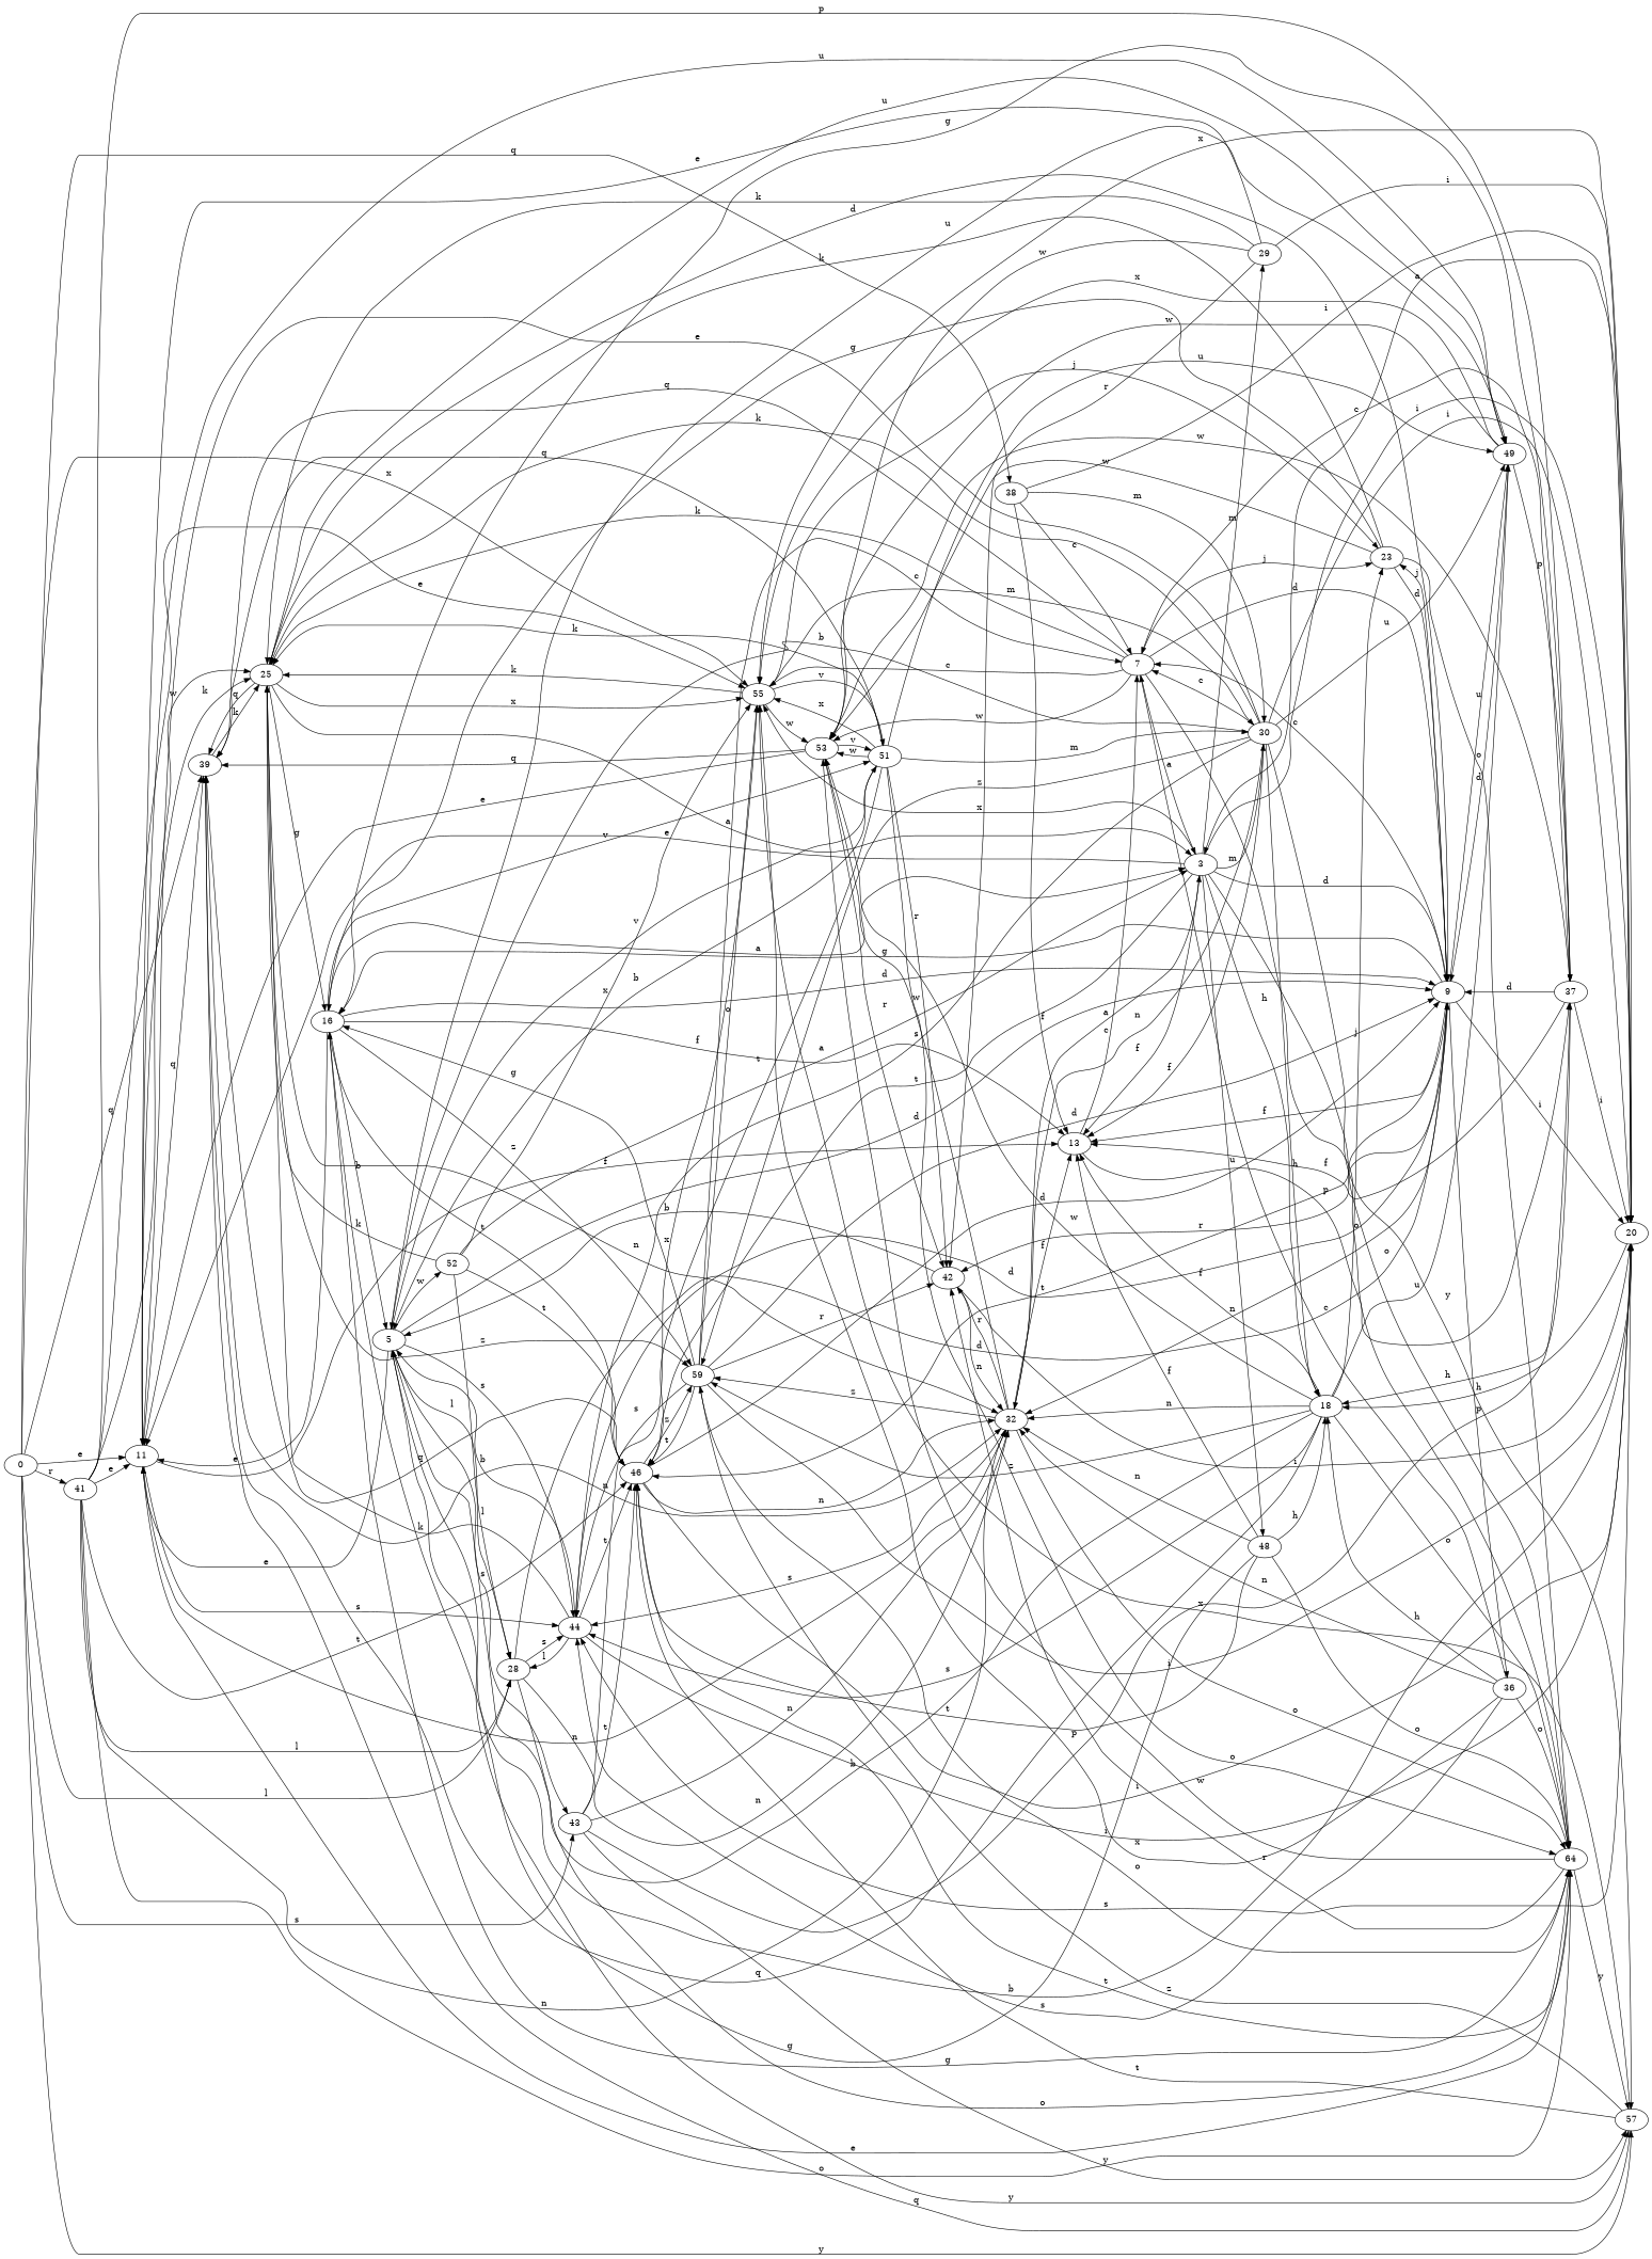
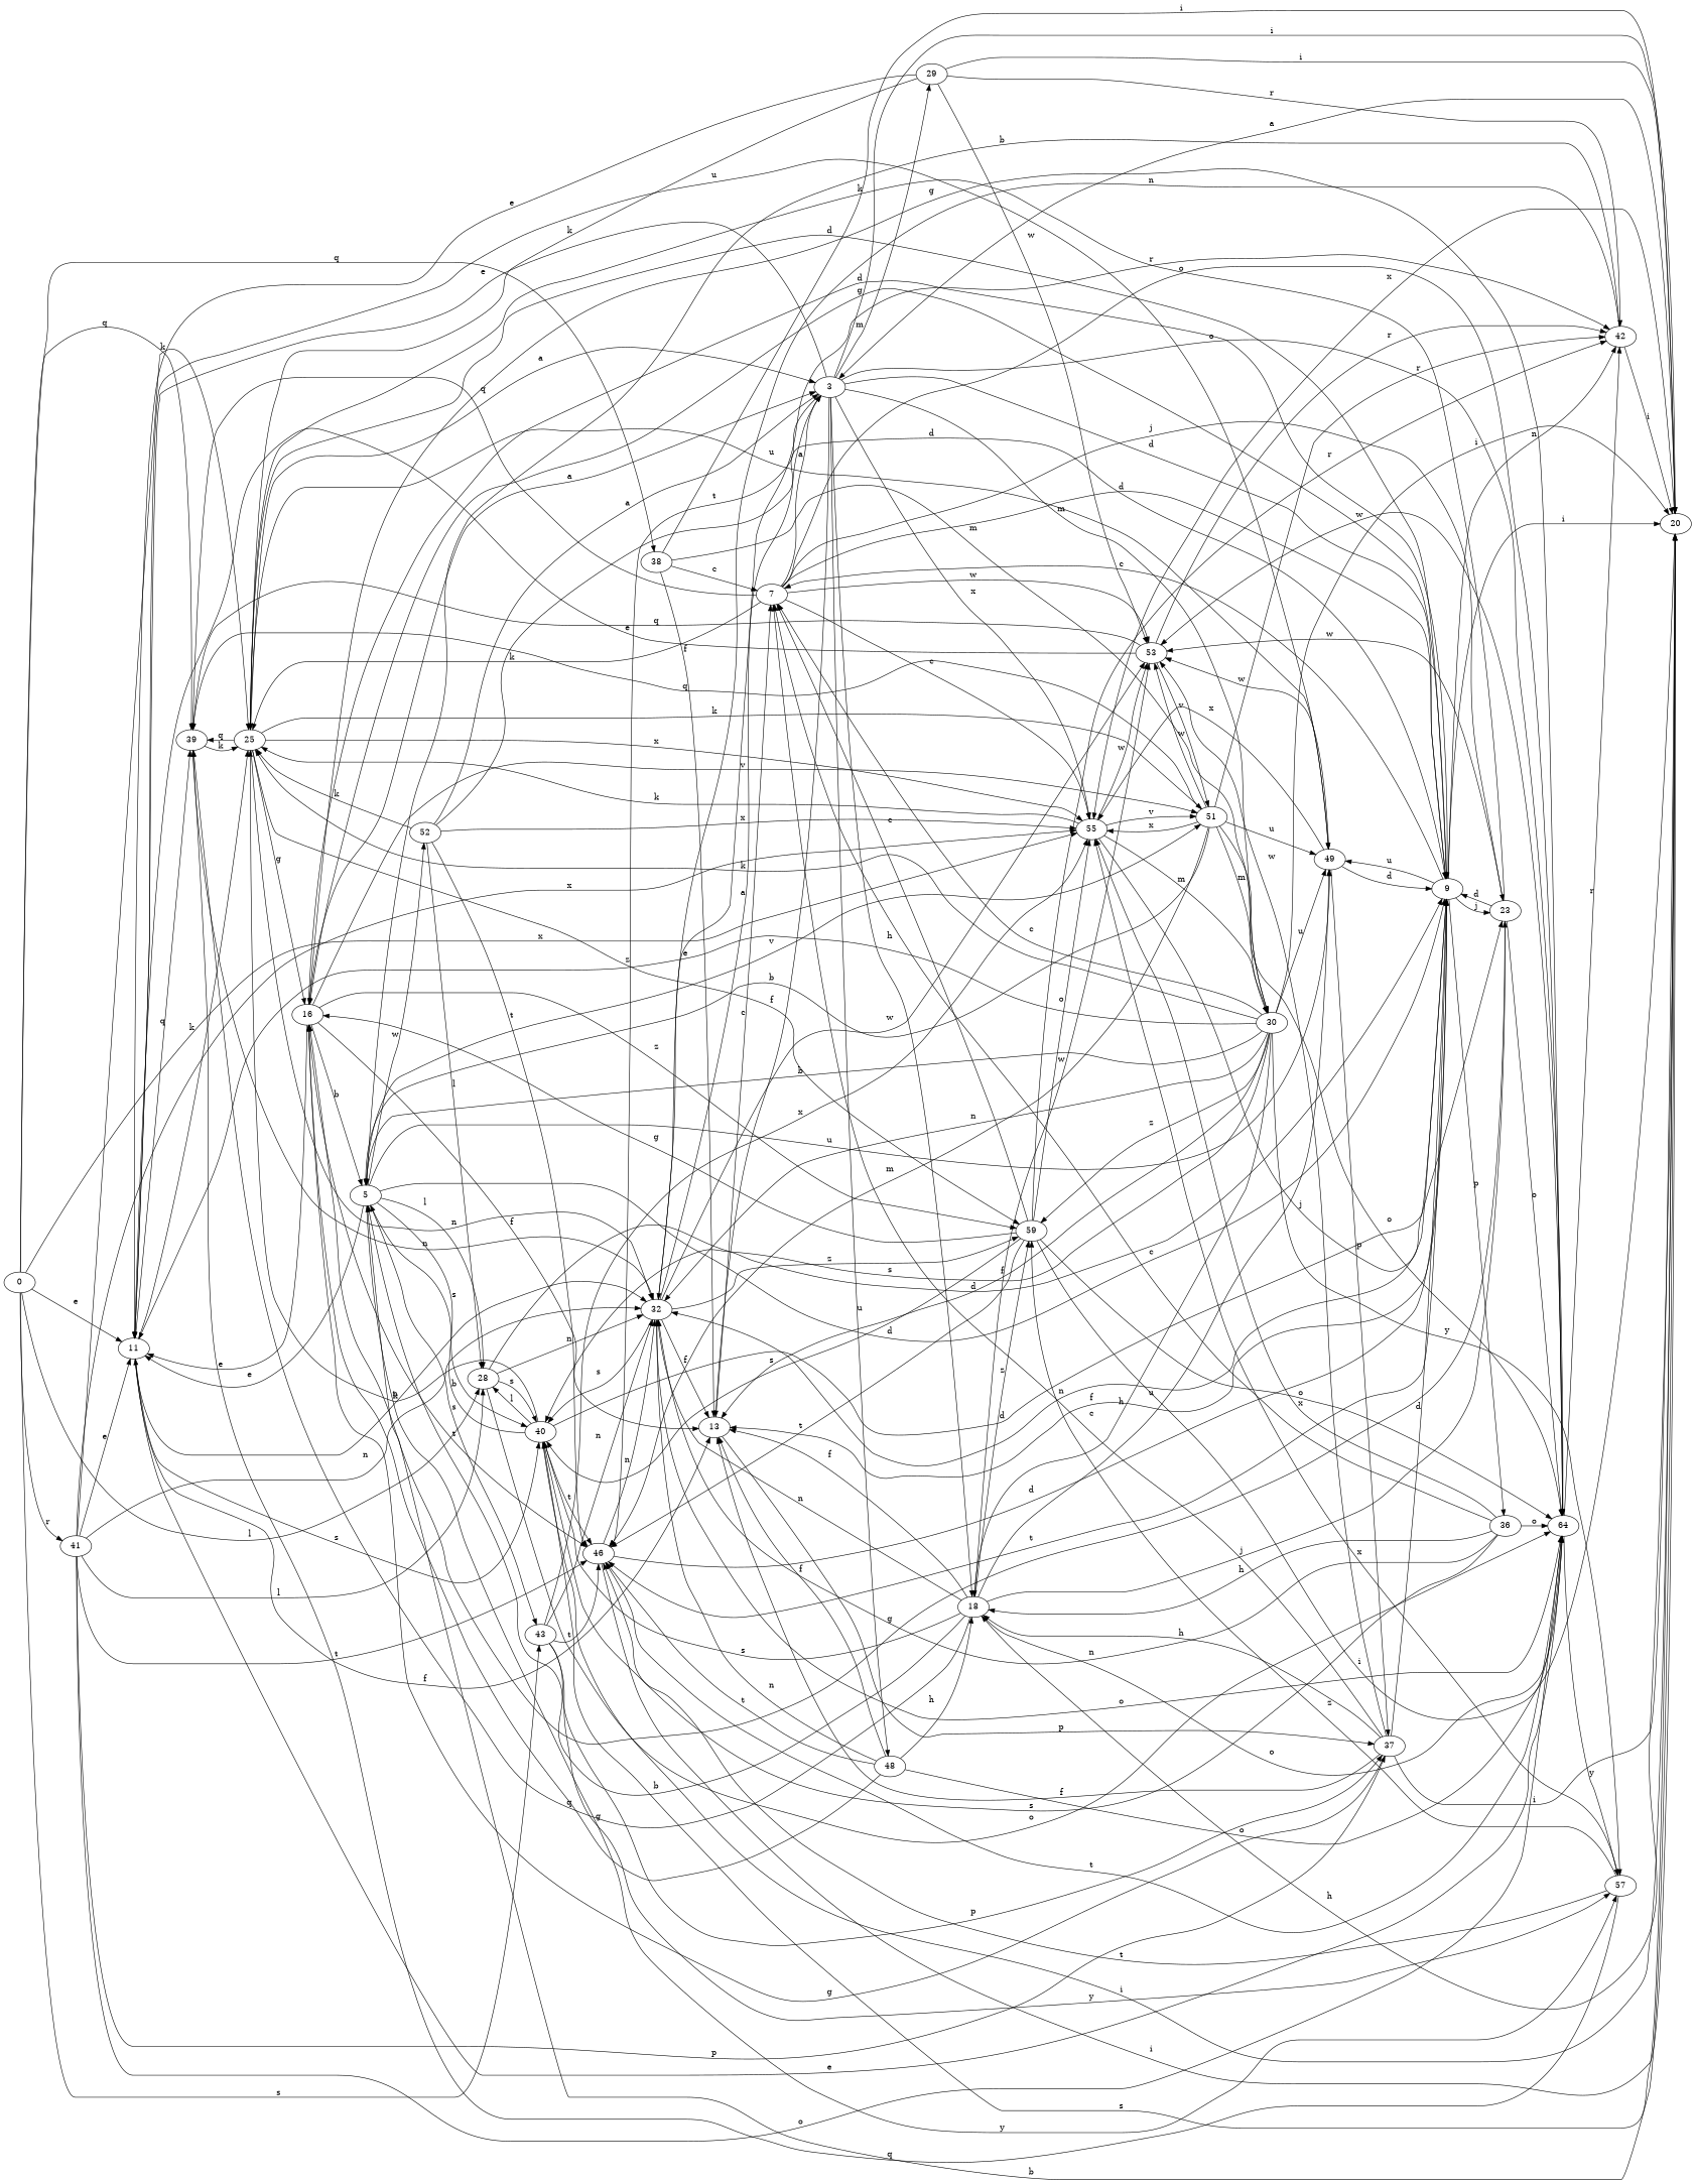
  strict digraph {
    rankdir=LR
    0
    11
    28
    38
    39
    41
    43
    55
    57
    13
-   44
+   44 [label=40]
    49
    25
    32
    9
    n16 [label=64]
    20
    30
    7
    46
    37
    51
    23
    53
    59
    3
    18
    29
    48
    16
    36
    42
    5
    52
    0 -> 11 [label=e]
    0 -> 28 [label=l]
    0 -> 38 [label=q]
    0 -> 39 [label=q]
    0 -> 41 [label=r]
    0 -> 43 [label=s]
    0 -> 55 [label=x]
-   0 -> 57 [label=y]
    11 -> 39 [label=q]
    11 -> 13 [label=f]
    11 -> 44 [label=s]
    11 -> 49 [label=u]
    11 -> 25 [label=k]
    11 -> 32 [label=n]
    28 -> 44 [label=s]
    28 -> 32 [label=n]
    28 -> 9 [label=d]
    28 -> n16 [label=o]
    38 -> 13 [label=f]
    38 -> 20 [label=i]
    38 -> 30 [label=m]
    38 -> 7 [label=c]
    39 -> 25 [label=k]
    39 -> 32 [label=n]
    41 -> 11 [label=e]
    41 -> 28 [label=l]
-   41 -> 55 [label=e]
-   41 -> 25 [label=w]
+   41 -> 55 [label=x]
+   41 -> 25 [label=k]
    41 -> 32 [label=n]
    41 -> n16 [label=o]
    41 -> 46 [label=t]
    41 -> 37 [label=p]
    43 -> 55 [label=x]
    43 -> 57 [label=y]
    43 -> 32 [label=n]
    43 -> 46 [label=t]
    43 -> 37 [label=p]
    55 -> 25 [label=k]
    55 -> 30 [label=m]
    55 -> 51 [label=v]
    55 -> 23 [label=j]
    55 -> 53 [label=w]
    57 -> 39 [label=q]
    57 -> 55 [label=x]
    57 -> 46 [label=t]
    57 -> 59 [label=z]
    13 -> 7 [label=c]
    13 -> 37 [label=p]
    44 -> 28 [label=l]
    44 -> 25 [label=k]
    44 -> 9 [label=d]
    44 -> 20 [label=i]
    44 -> 46 [label=t]
    44 -> 5 [label=b]
    49 -> 55 [label=x]
    49 -> 9 [label=d]
    49 -> 37 [label=p]
    49 -> 53 [label=w]
    25 -> 39 [label=q]
    25 -> 55 [label=x]
    25 -> 49 [label=u]
    25 -> 32 [label=n]
    25 -> 9 [label=d]
    25 -> 59 [label=z]
    25 -> 3 [label=a]
    25 -> 16 [label=g]
    32 -> 13 [label=f]
    32 -> 44 [label=s]
    32 -> n16 [label=o]
    32 -> 53 [label=w]
    32 -> 59 [label=z]
    32 -> 3 [label=a]
    32 -> 42 [label=r]
    9 -> 13 [label=f]
    9 -> 49 [label=u]
    9 -> 32 [label=n]
    9 -> 20 [label=i]
    9 -> 7 [label=c]
    9 -> 46 [label=t]
    9 -> 23 [label=j]
    9 -> 16 [label=g]
    9 -> 36 [label=p]
-   9 -> 42 [label=r]
+   9 -> 42 [label=n]
    n16 -> 11 [label=e]
    n16 -> 57 [label=y]
    n16 -> 46 [label=t]
    n16 -> 53 [label=w]
    n16 -> 16 [label=g]
    n16 -> 42 [label=r]
    20 -> 55 [label=x]
    20 -> 44 [label=s]
    20 -> 3 [label=a]
    20 -> 18 [label=h]
    20 -> 5 [label=b]
    30 -> 11 [label=e]
    30 -> 57 [label=y]
    30 -> 13 [label=f]
    30 -> 44 [label=s]
    30 -> 49 [label=u]
    30 -> 25 [label=k]
    30 -> 32 [label=n]
    30 -> 20 [label=i]
    30 -> 7 [label=c]
    30 -> 59 [label=z]
    30 -> 18 [label=h]
    30 -> 5 [label=b]
    7 -> 39 [label=q]
    7 -> 55 [label=c]
    7 -> 25 [label=k]
    7 -> 9 [label=d]
    7 -> n16 [label=o]
    7 -> 23 [label=j]
    7 -> 53 [label=w]
    7 -> 3 [label=a]
-   46 -> 39 [label=q]
    46 -> 32 [label=n]
    46 -> 9 [label=d]
    46 -> 20 [label=i]
-   46 -> 59 [label=z]
    37 -> 13 [label=f]
    37 -> 9 [label=d]
    37 -> 20 [label=i]
    37 -> 7 [label=c]
    37 -> 53 [label=w]
    37 -> 18 [label=h]
    37 -> 16 [label=g]
    51 -> 39 [label=q]
    51 -> 55 [label=x]
    51 -> 49 [label=u]
-   51 -> 25 [label=k]
+   25 -> 51 [label=k]
    51 -> n16 [label=o]
    51 -> 30 [label=m]
-   51 -> 46 [label=t]
+   51 -> 46 [label=m]
    51 -> 53 [label=w]
    51 -> 42 [label=r]
    51 -> 5 [label=b]
    23 -> 25 [label=k]
    23 -> 9 [label=d]
    23 -> n16 [label=o]
    23 -> 53 [label=w]
    23 -> 16 [label=g]
    53 -> 11 [label=e]
    53 -> 39 [label=q]
    53 -> 51 [label=v]
    53 -> 42 [label=r]
    59 -> 55 [label=o]
    59 -> 44 [label=s]
    59 -> n16 [label=o]
    59 -> 20 [label=i]
    59 -> 7 [label=c]
    59 -> 46 [label=t]
    59 -> 16 [label=g]
    59 -> 42 [label=r]
    3 -> 11 [label=e]
    3 -> 55 [label=x]
    3 -> 13 [label=f]
    3 -> 9 [label=d]
    3 -> n16 [label=o]
    3 -> 20 [label=i]
    3 -> 30 [label=m]
    3 -> 46 [label=t]
    3 -> 18 [label=h]
    3 -> 29 [label=m]
    3 -> 48 [label=u]
    18 -> 39 [label=q]
    18 -> 13 [label=f]
    18 -> 44 [label=s]
    18 -> 49 [label=u]
    18 -> 32 [label=n]
    18 -> n16 [label=o]
    18 -> 23 [label=j]
    18 -> 53 [label=w]
    18 -> 59 [label=z]
    18 -> 5 [label=b]
    29 -> 11 [label=e]
    29 -> 25 [label=k]
    29 -> 20 [label=i]
    29 -> 53 [label=w]
    29 -> 42 [label=r]
    48 -> 13 [label=f]
    48 -> 32 [label=n]
    48 -> n16 [label=o]
    48 -> 46 [label=t]
    48 -> 18 [label=h]
    48 -> 16 [label=g]
    16 -> 11 [label=e]
    16 -> 13 [label=f]
    16 -> 9 [label=d]
    16 -> 46 [label=t]
    16 -> 51 [label=v]
    16 -> 59 [label=z]
    16 -> 3 [label=a]
    16 -> 5 [label=b]
    36 -> 55 [label=x]
    36 -> 44 [label=s]
    36 -> 32 [label=n]
    36 -> n16 [label=o]
    36 -> 7 [label=c]
    36 -> 18 [label=h]
    42 -> 32 [label=n]
    42 -> 20 [label=i]
    42 -> 5 [label=b]
    5 -> 11 [label=e]
    5 -> 28 [label=l]
    5 -> 43 [label=s]
    5 -> 57 [label=y]
    5 -> 44 [label=s]
    5 -> 49 [label=u]
    5 -> 9 [label=d]
    5 -> 51 [label=v]
    5 -> 52 [label=w]
    52 -> 28 [label=l]
    52 -> 55 [label=x]
    52 -> 25 [label=k]
-   59 -> 9 [label=d]
+   52 -> 9 [label=d]
    52 -> 46 [label=t]
    52 -> 3 [label=a]
  }
